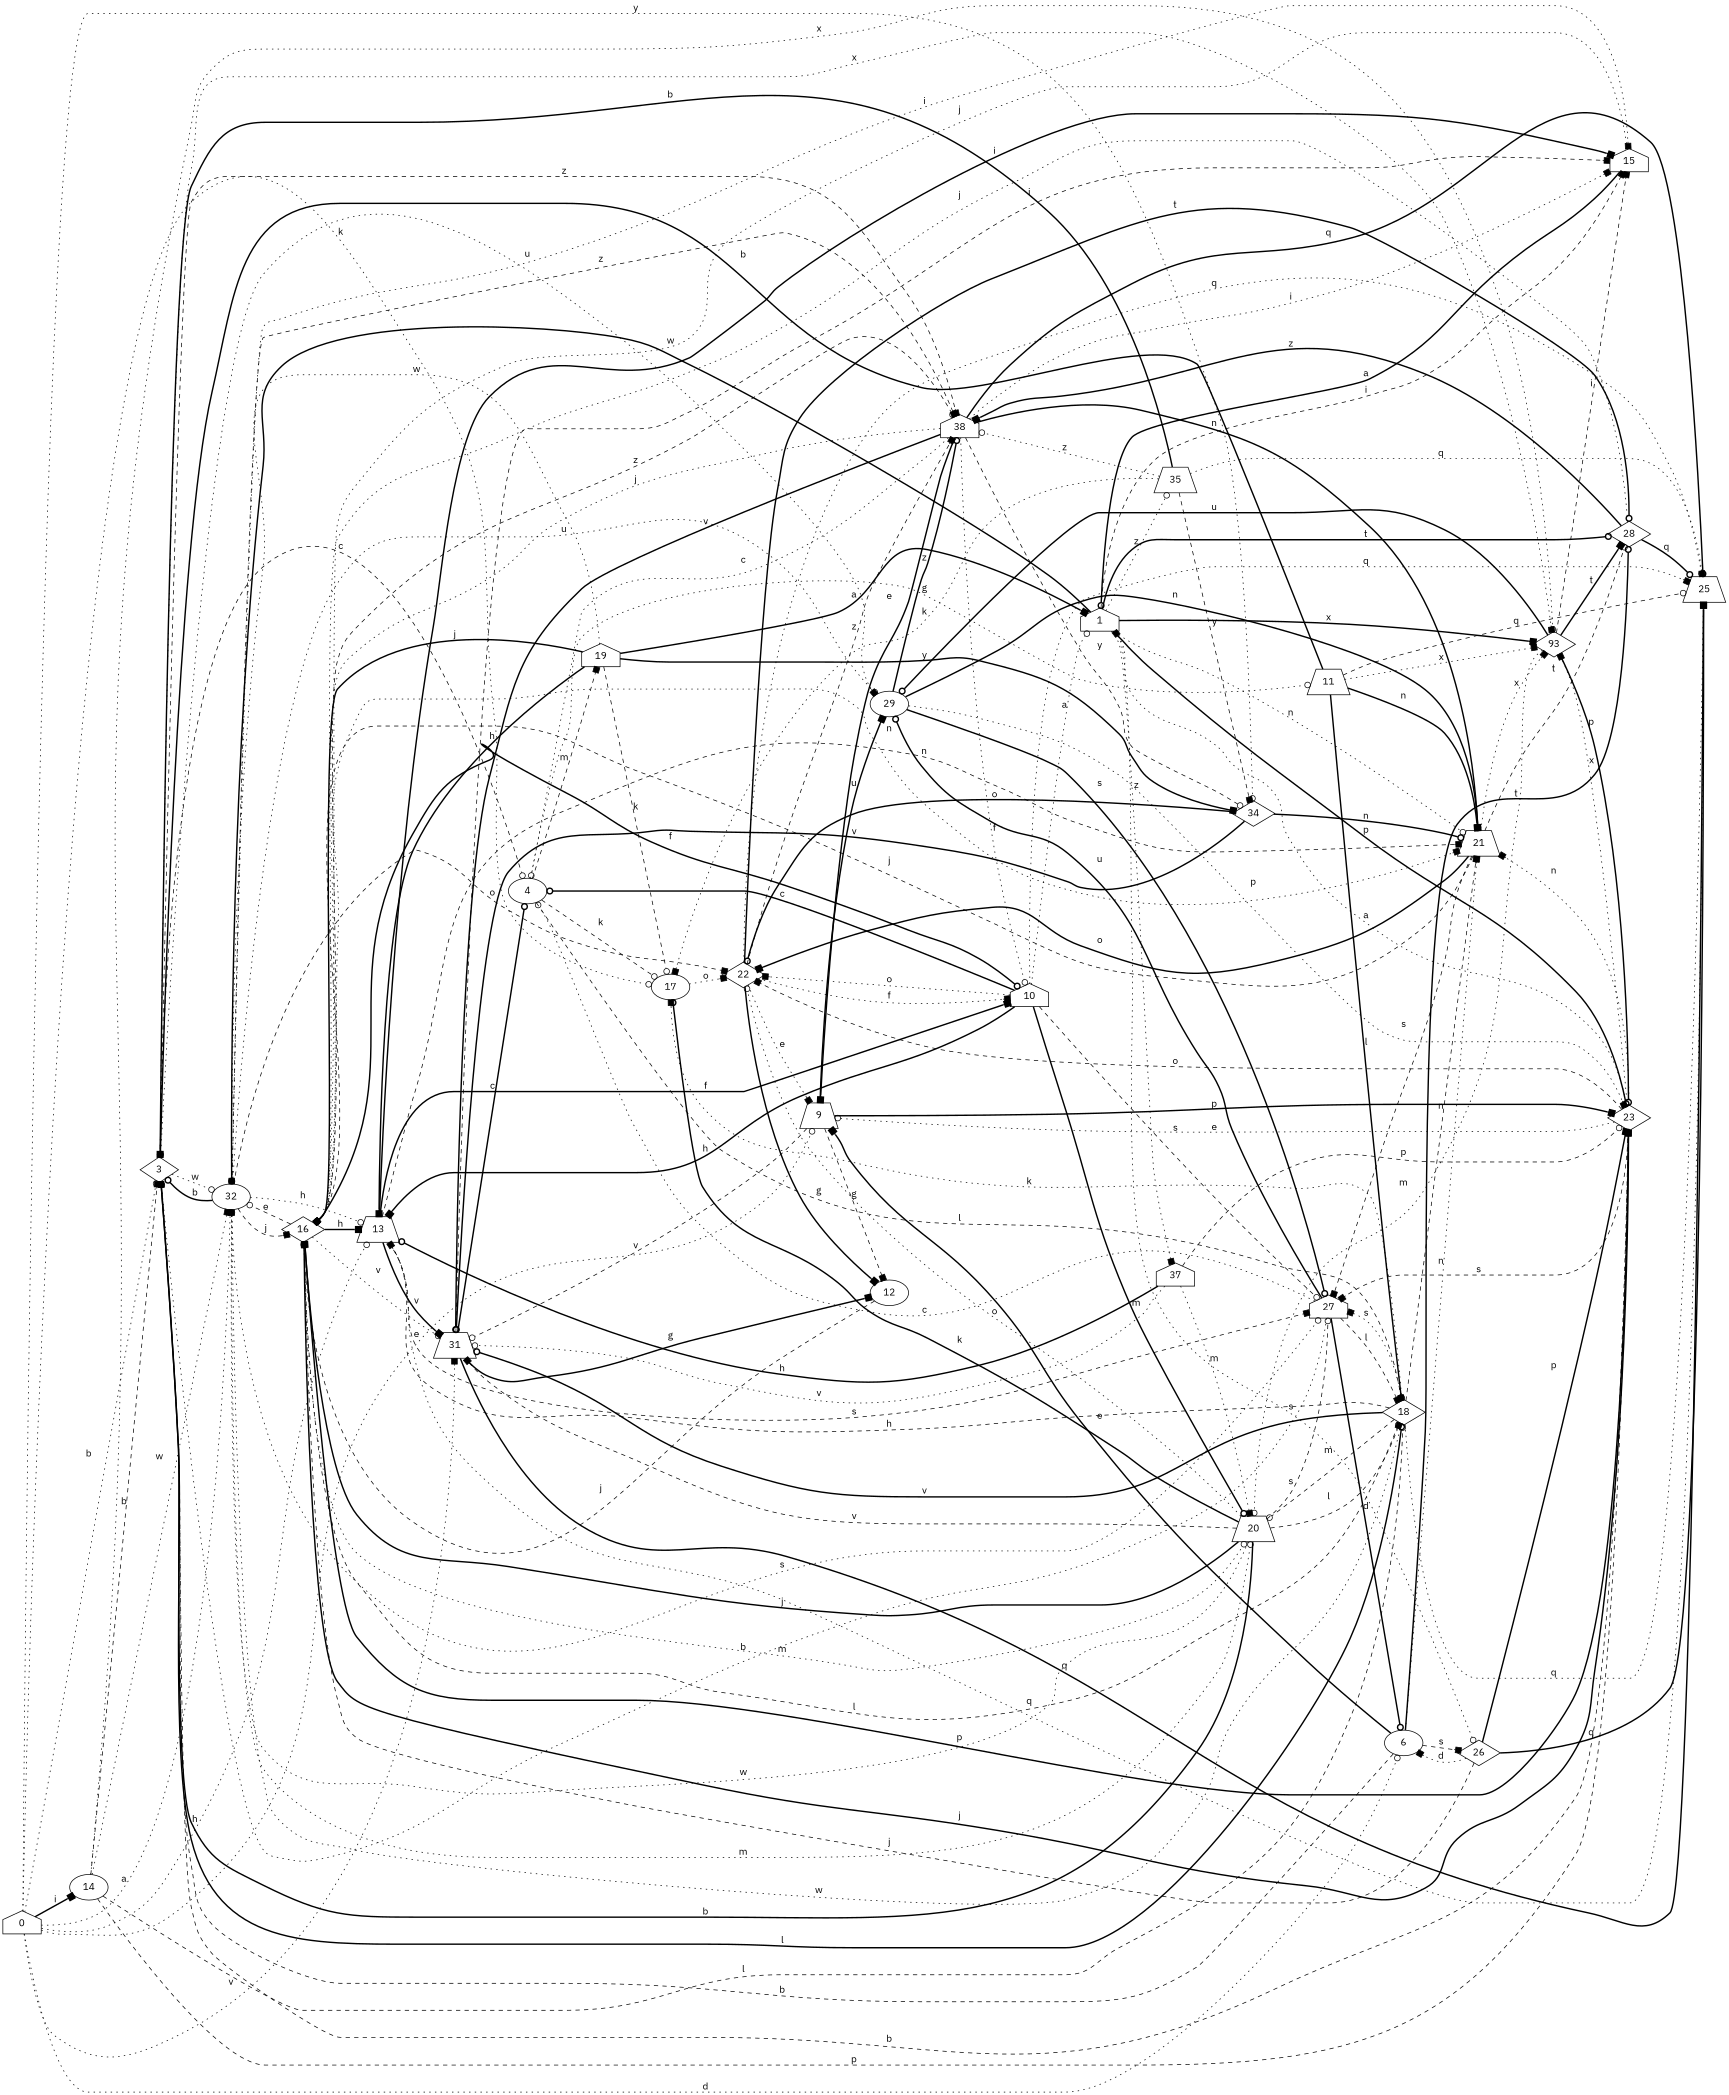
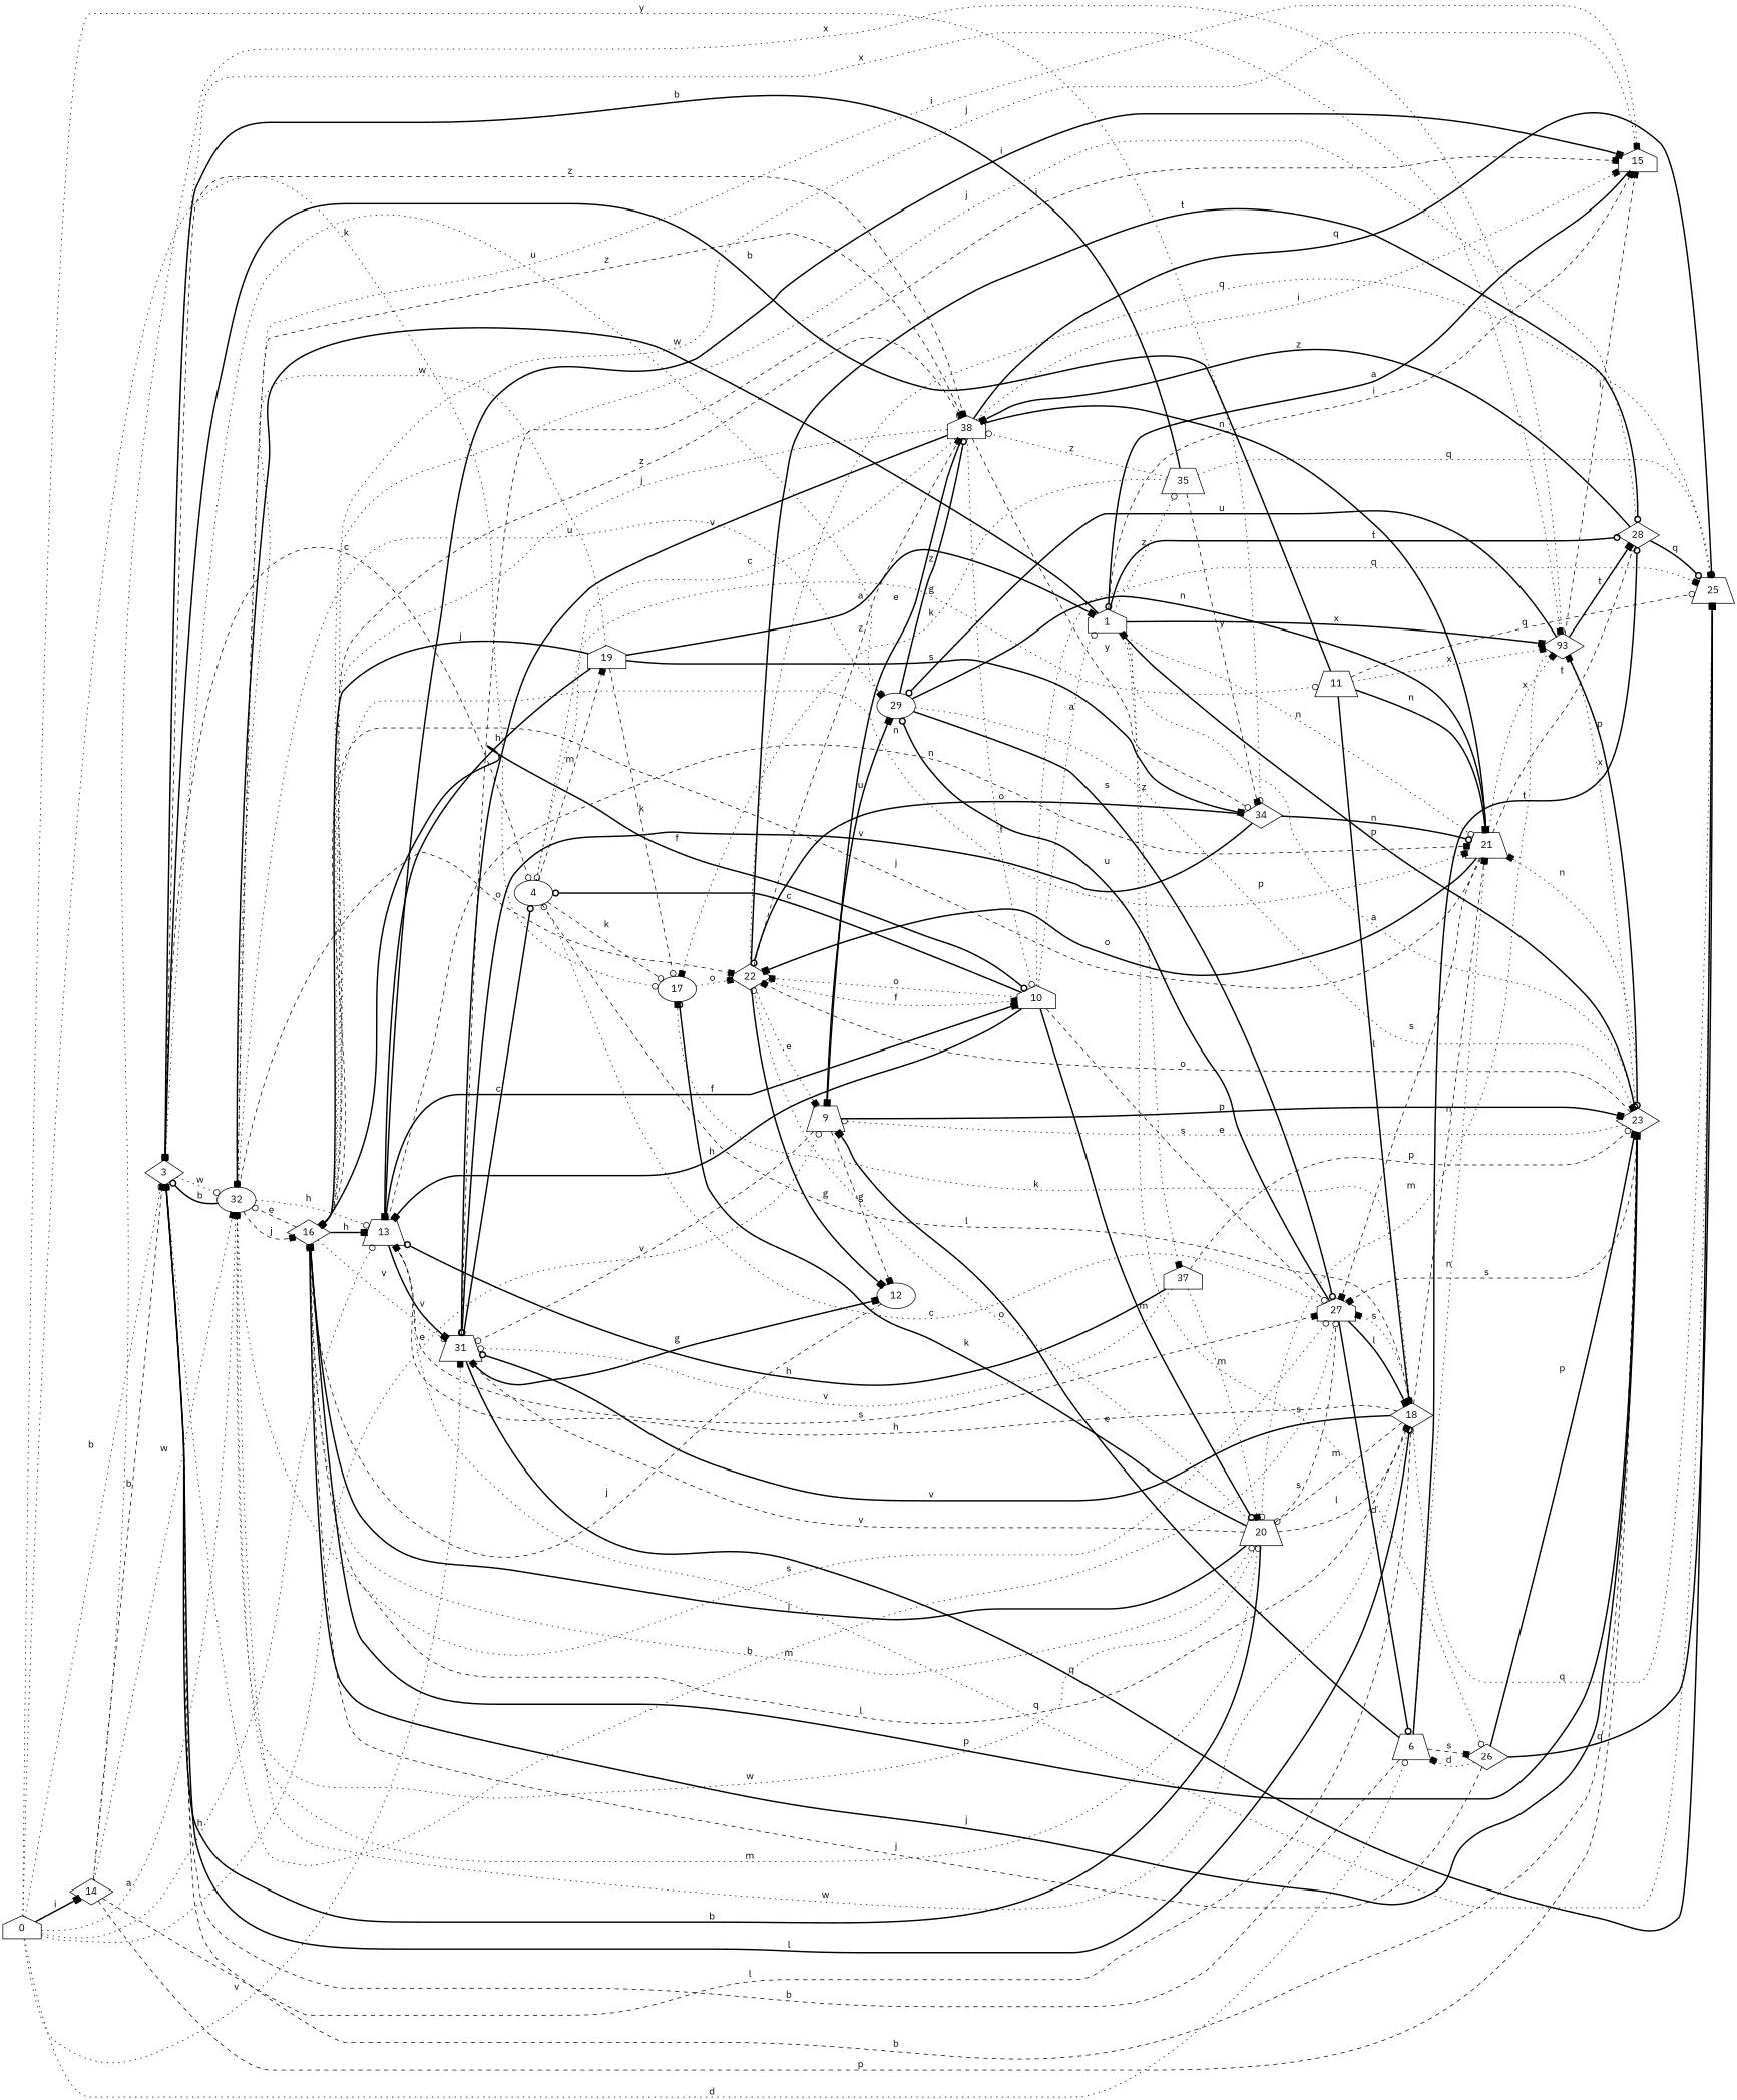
  strict digraph {
    fontname="IBM Plex Sans"
    rankdir=LR
    node [fontname="IBM Plex Sans" shape=diamond]
    edge [arrowhead=box fontname="IBM Plex Sans" style=dotted]
    0 [shape=house]
    3
-   6 [shape=ellipse]
+   6 [shape=trapezium]
    9 [shape=trapezium]
    13 [shape=trapezium]
-   14 [shape=ellipse]
+   14
    17 [shape=ellipse]
    31 [shape=trapezium]
    32 [shape=ellipse]
    34
    n11 [label=93]
    4 [shape=ellipse]
    18
    29 [shape=ellipse]
    38 [shape=house]
    21 [shape=trapezium]
    26
    28
    23
    12 [shape=ellipse]
    15 [shape=house]
    10 [shape=house]
    25 [shape=trapezium]
    27 [shape=house]
    22
    20 [shape=trapezium]
    16
    1 [shape=house]
    35 [shape=trapezium]
    37 [shape=house]
    11 [shape=trapezium]
    19 [shape=house]
    0 -> 3 [arrowhead=odot label=b]
    0 -> 6 [arrowhead=odot label=d]
    0 -> 9 [arrowhead=odot label=e]
    0 -> 13 [arrowhead=odot label=h]
    0 -> 14 [label=i style=bold]
    0 -> 17 [arrowhead=odot label=k]
    0 -> 31 [label=v]
    0 -> 32 [arrowhead=odot label=a]
    0 -> 34 [arrowhead=odot label=y]
    3 -> 32 [arrowhead=odot label=w]
    3 -> n11 [label=x]
    3 -> 4 [arrowhead=odot label=c style=dashed]
    3 -> 18 [arrowhead=odot label=l style=bold]
    3 -> 29 [label=u]
    3 -> 38 [label=z style=dashed]
    6 -> 3 [label=b style=dashed]
    6 -> 9 [label=e style=bold]
    6 -> 21 [label=n]
    6 -> 26 [label=s style=dashed]
    6 -> 28 [arrowhead=odot label=t style=bold]
    9 -> 31 [arrowhead=odot label=v style=dashed]
    9 -> 29 [label=u style=bold]
    9 -> 23 [label=p style=bold]
    9 -> 12 [label=g style=dashed]
    13 -> 31 [label=v style=bold]
    13 -> 21 [label=n style=dashed]
    13 -> 15 [label=i style=bold]
    13 -> 10 [label=f style=bold]
    13 -> 25 [label=q]
    13 -> 27 [label=s style=dashed]
    14 -> 3 [label=b style=dashed]
    14 -> 32 [label=w]
    14 -> n11 [arrowhead=odot label=x]
    14 -> 18 [arrowhead=odot label=l style=dashed]
    14 -> 23 [label=p style=dashed]
    17 -> 22 [label=o]
    31 -> 4 [arrowhead=odot label=c style=bold]
    31 -> 12 [label=g style=bold]
    31 -> 15 [label=i style=dashed]
    31 -> 25 [label=q style=bold]
    32 -> 3 [arrowhead=odot label=b style=bold]
    32 -> 13 [arrowhead=odot label=h]
    32 -> 29 [arrowhead=odot label=u]
    32 -> 38 [label=z style=dashed]
    32 -> 15 [label=i]
    32 -> 27 [arrowhead=odot label=s]
    32 -> 22 [label=o style=dashed]
    32 -> 20 [arrowhead=odot label=m]
    32 -> 16 [label=j style=dashed]
    34 -> 31 [arrowhead=odot label=v style=bold]
    34 -> 21 [arrowhead=odot label=n style=bold]
    34 -> 22 [arrowhead=odot label=o style=bold]
    n11 -> 29 [arrowhead=odot label=u style=bold]
    n11 -> 28 [label=t style=bold]
    n11 -> 23 [arrowhead=odot label=p style=bold]
    n11 -> 15 [label=i style=dashed]
    n11 -> 20 [arrowhead=odot label=m]
    4 -> 17 [arrowhead=odot label=k style=dashed]
    4 -> 18 [label=l style=dashed]
    4 -> 11 [arrowhead=odot label=g]
    4 -> 19 [label=m style=dashed]
    18 -> 13 [label=h style=dashed]
    18 -> 17 [label=k]
    18 -> 31 [arrowhead=odot label=v style=bold]
    18 -> 32 [arrowhead=odot label=w]
    18 -> 21 [label=n style=dashed]
    18 -> 25 [arrowhead=odot label=q]
    18 -> 27 [label=s]
    18 -> 20 [arrowhead=odot label=m style=dashed]
    29 -> 38 [arrowhead=odot label=z style=bold]
    29 -> 21 [arrowhead=odot label=n style=bold]
    29 -> 23 [label=p]
    29 -> 27 [arrowhead=odot label=s style=bold]
    38 -> 9 [label=e style=bold]
    38 -> 31 [arrowhead=odot label=v style=bold]
    38 -> 34 [arrowhead=odot label=y style=dashed]
    38 -> 4 [arrowhead=odot label=c]
    38 -> 21 [label=n style=bold]
    38 -> 15 [label=i]
    38 -> 10 [arrowhead=odot label=f]
    38 -> 25 [arrowhead=odot label=q style=bold]
    38 -> 16 [label=j]
    21 -> n11 [label=x]
    21 -> 28 [arrowhead=odot label=t style=dashed]
    21 -> 27 [label=s style=dashed]
    21 -> 22 [label=o style=bold]
    21 -> 16 [label=j style=dashed]
    26 -> 6 [label=d]
    26 -> 23 [label=p style=bold]
    26 -> 25 [label=q style=bold]
    26 -> 16 [arrowhead=odot label=j style=dashed]
    28 -> 38 [label=z style=bold]
    28 -> 25 [arrowhead=odot label=q style=bold]
    28 -> 16 [label=j]
    23 -> 3 [label=b style=dashed]
    23 -> 9 [arrowhead=odot label=e]
    23 -> n11 [label=x]
    23 -> 21 [label=n]
    23 -> 27 [label=s style=dashed]
    23 -> 22 [label=o style=dashed]
    23 -> 16 [arrowhead=odot label=j style=bold]
    23 -> 1 [label=a]
    12 -> 16 [label=j style=dashed]
    15 -> 16 [arrowhead=odot label=j]
    15 -> 1 [arrowhead=odot label=a style=bold]
    10 -> 13 [label=h style=bold]
    10 -> 4 [arrowhead=odot label=c style=bold]
    10 -> 25 [label=q]
    10 -> 27 [arrowhead=odot label=s style=dashed]
    10 -> 22 [label=o]
    10 -> 20 [arrowhead=odot label=m style=bold]
    10 -> 1 [arrowhead=odot label=a]
    27 -> 3 [arrowhead=odot label=b]
    27 -> 6 [arrowhead=odot label=d style=bold]
    27 -> 4 [arrowhead=odot label=c]
-   27 -> 18 [label=l style=dashed]
+   27 -> 18 [label=l style=bold]
    27 -> 29 [arrowhead=odot label=u style=bold]
    22 -> 9 [label=e]
    22 -> 38 [label=z style=dashed]
    22 -> 28 [arrowhead=odot label=t style=bold]
    22 -> 12 [label=g style=bold]
    22 -> 10 [label=f]
    22 -> 25 [arrowhead=odot label=q]
    20 -> 3 [arrowhead=odot label=b style=bold]
    20 -> 17 [arrowhead=odot label=k style=bold]
    20 -> 31 [label=v style=dashed]
    20 -> 32 [label=w]
    20 -> 18 [label=l style=dashed]
    20 -> 27 [arrowhead=odot label=s style=dashed]
    20 -> 22 [arrowhead=odot label=o]
    20 -> 16 [label=j style=bold]
    16 -> 13 [label=h style=bold]
    16 -> 31 [arrowhead=odot label=v]
    16 -> 32 [arrowhead=odot label=e style=dashed]
    16 -> 18 [arrowhead=odot label=l style=dashed]
    16 -> 38 [arrowhead=odot label=z style=dashed]
    16 -> 21 [label=n]
    16 -> 23 [label=p style=bold]
    16 -> 10 [arrowhead=odot label=f style=bold]
    16 -> 20 [arrowhead=odot label=m]
    1 -> 32 [arrowhead=odot label=w style=bold]
    1 -> n11 [label=x style=bold]
    1 -> 21 [arrowhead=odot label=n]
    1 -> 26 [arrowhead=odot label=s]
    1 -> 28 [arrowhead=odot label=t style=bold]
    1 -> 23 [arrowhead=odot label=p style=bold]
    1 -> 15 [label=i style=dashed]
    1 -> 35 [arrowhead=odot label=z]
    1 -> 37 [label=z]
    35 -> 3 [label=b style=bold]
    35 -> 17 [label=k]
    35 -> 34 [label=y style=dashed]
    35 -> 38 [arrowhead=odot label=z]
    35 -> 25 [label=q]
    37 -> 13 [arrowhead=odot label=h style=bold]
    37 -> 31 [arrowhead=odot label=v]
    37 -> 23 [arrowhead=odot label=p style=dashed]
    37 -> 20 [label=m]
    11 -> 3 [arrowhead=odot label=b style=bold]
    11 -> n11 [label=x]
    11 -> 18 [arrowhead=odot label=l style=bold]
    11 -> 21 [label=n style=bold]
    11 -> 25 [arrowhead=odot label=q style=dashed]
    19 -> 13 [label=h style=bold]
    19 -> 17 [arrowhead=odot label=k style=dashed]
    19 -> 32 [label=w]
-   19 -> 34 [label=y style=bold]
+   19 -> 34 [label=s style=bold]
    19 -> 16 [arrowhead=odot label=j style=bold]
    19 -> 1 [label=a style=bold]
  }
